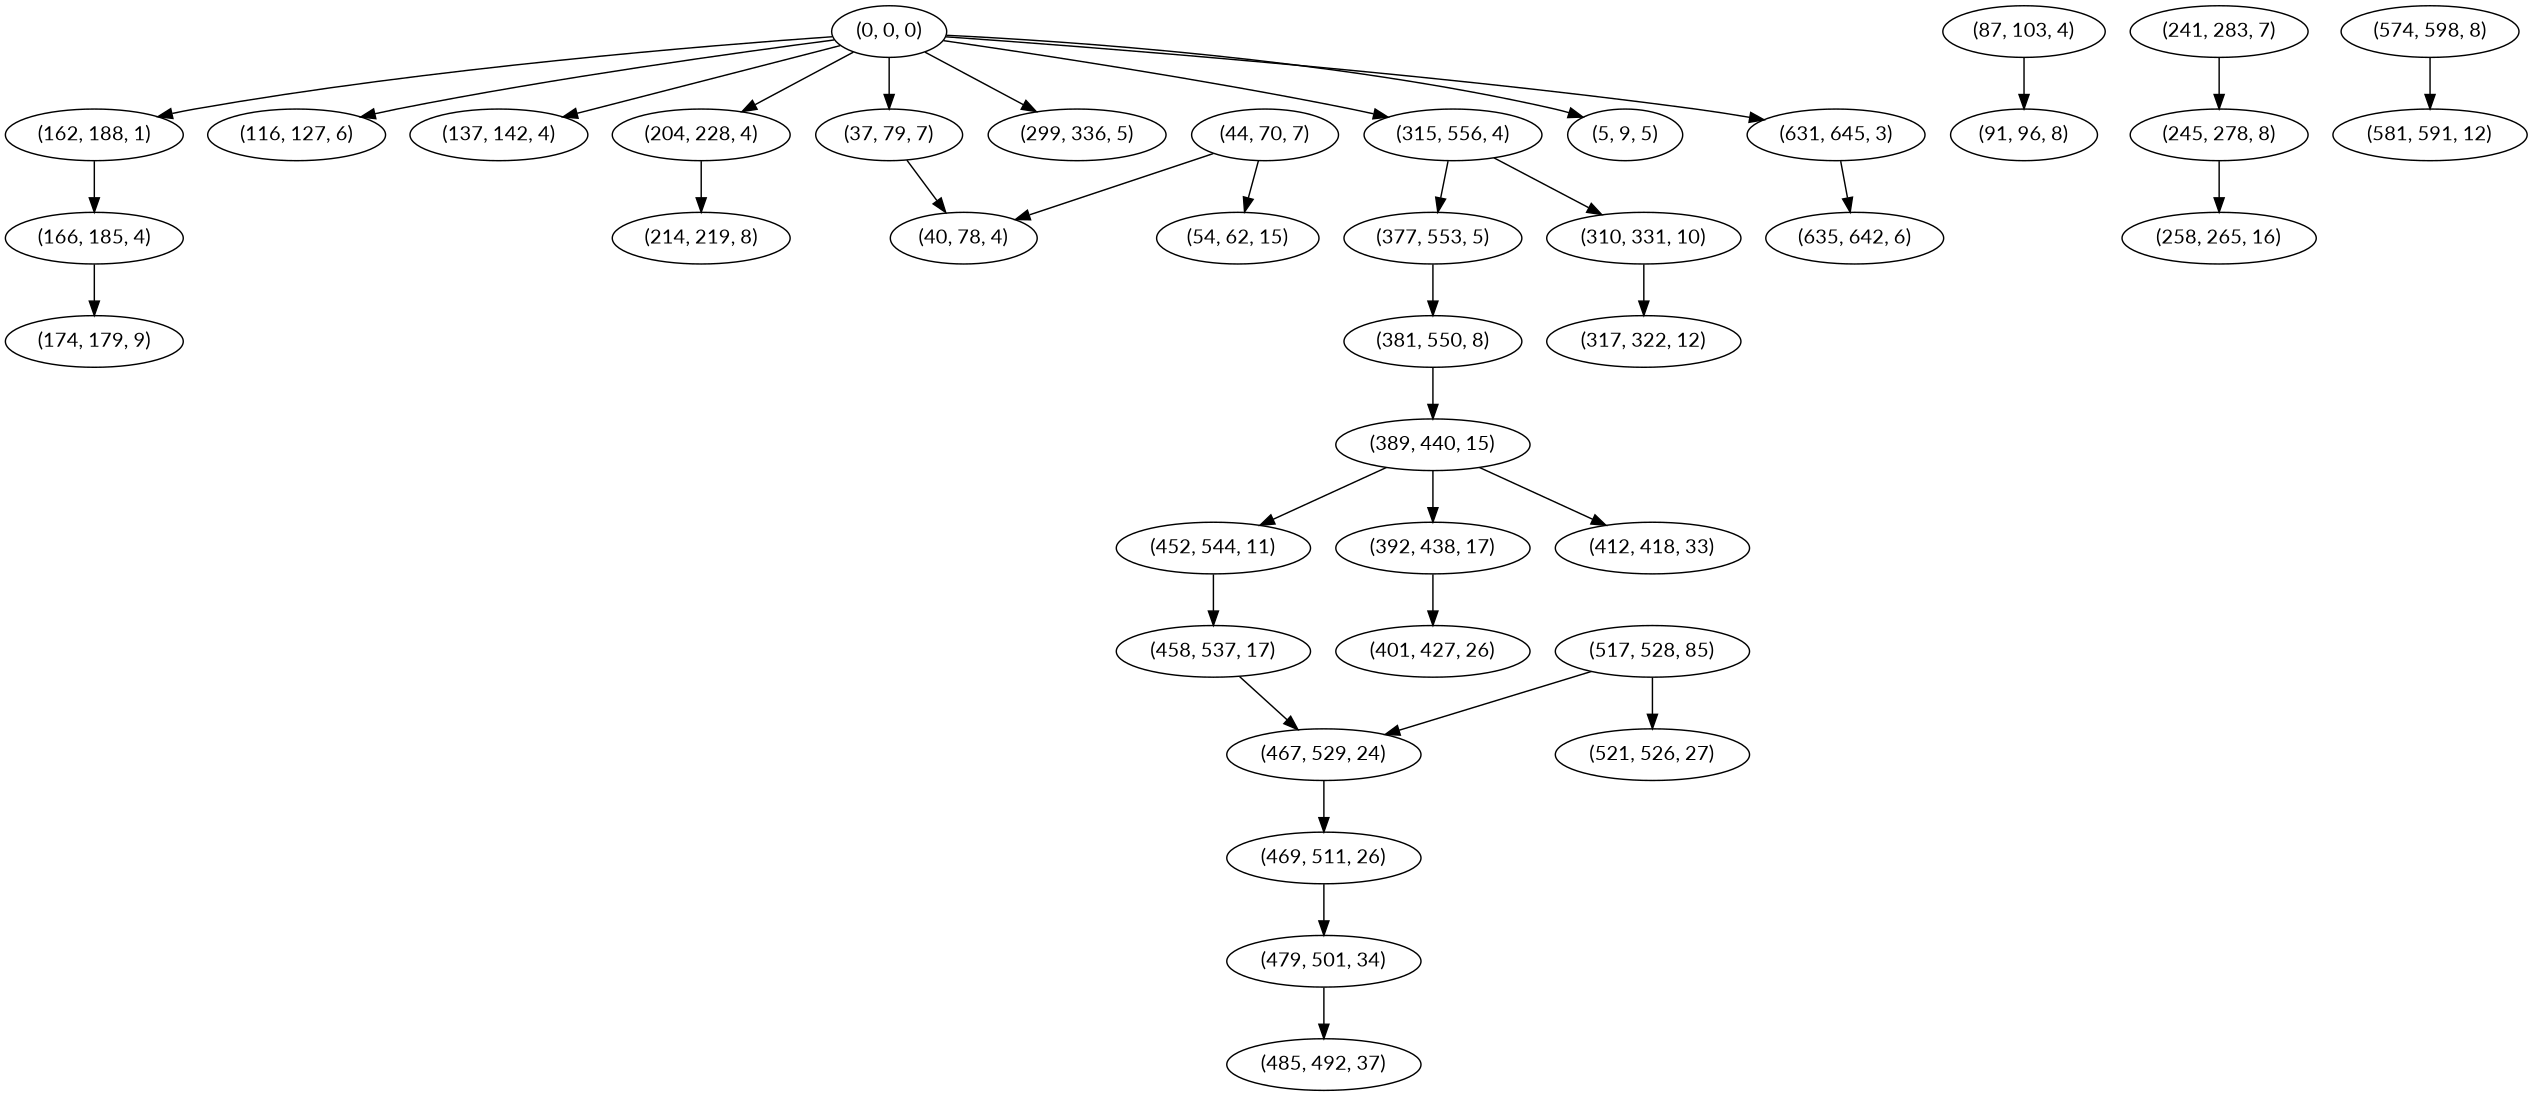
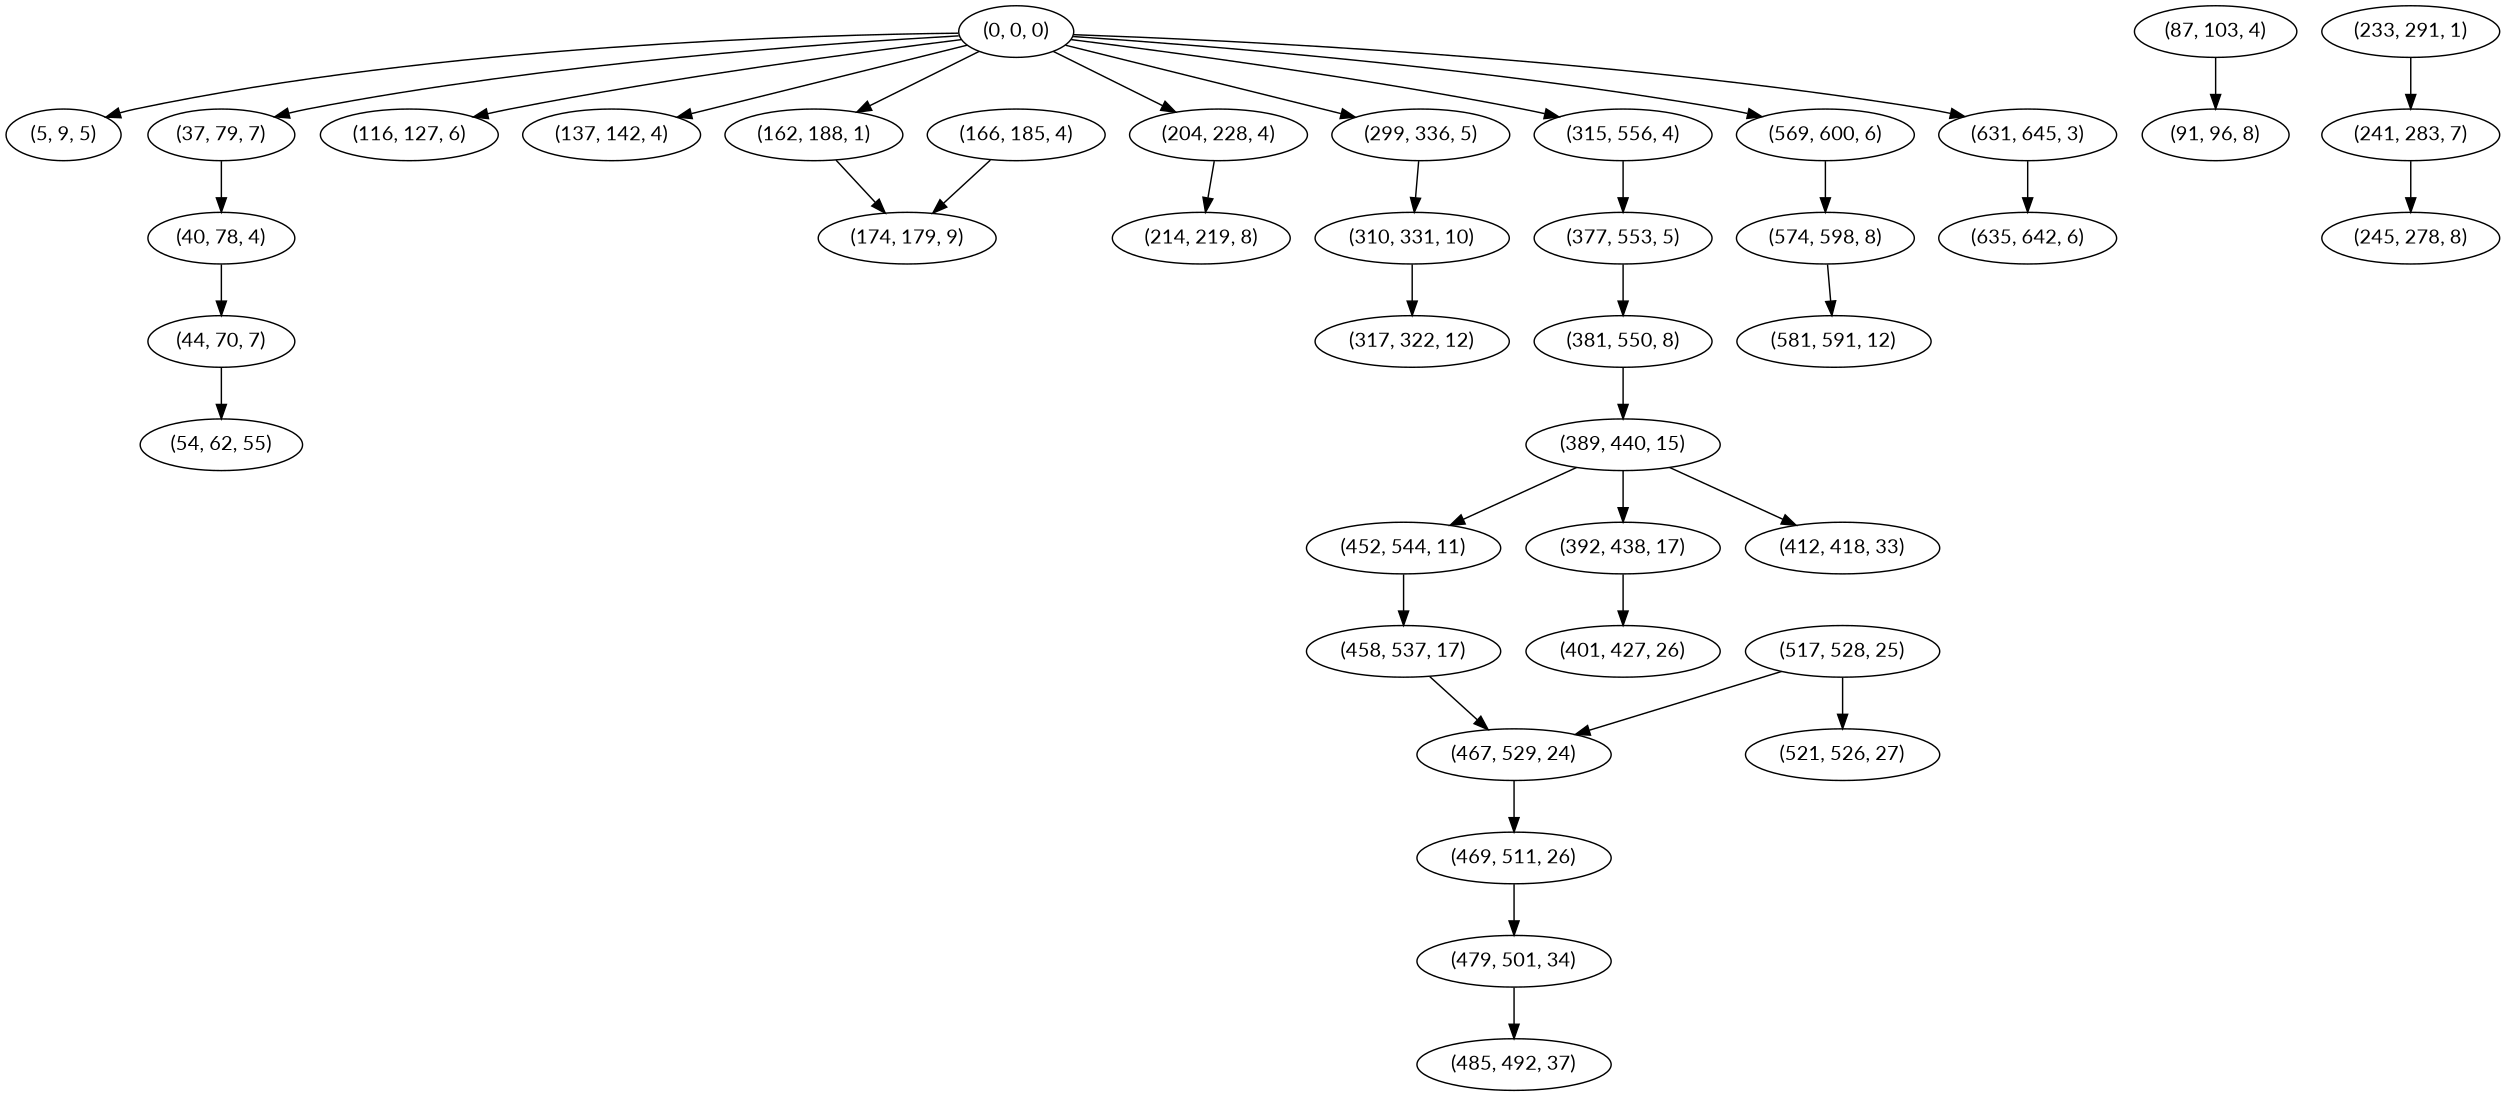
  digraph {
    fontname=Lato
    node [fontname=Lato]
    edge [fontname=Lato]
    "(0, 0, 0)"
    "(5, 9, 5)"
    n3 [label="(37, 79, 7)"]
    "(116, 127, 6)"
    "(137, 142, 4)"
    "(162, 188, 1)"
    "(204, 228, 4)"
    "(299, 336, 5)"
    n9 [label="(315, 556, 4)"]
+   "(569, 600, 6)"
    "(631, 645, 3)"
    "(40, 78, 4)"
    "(87, 103, 4)"
    "(91, 96, 8)"
    "(166, 185, 4)"
    "(214, 219, 8)"
+   "(233, 291, 1)"
    "(241, 283, 7)"
    "(310, 331, 10)"
    "(377, 553, 5)"
    "(574, 598, 8)"
    "(635, 642, 6)"
    "(44, 70, 7)"
-   "(54, 62, 15)"
+   "(54, 62, 15)" [label="(54, 62, 55)"]
    "(174, 179, 9)"
    "(245, 278, 8)"
-   "(258, 265, 16)"
    "(317, 322, 12)"
    "(381, 550, 8)"
    "(389, 440, 15)"
    "(452, 544, 11)"
    "(392, 438, 17)"
    "(412, 418, 33)"
    "(458, 537, 17)"
    "(401, 427, 26)"
    "(467, 529, 24)"
    "(469, 511, 26)"
    "(479, 501, 34)"
-   "(517, 528, 25)" [label="(517, 528, 85)"]
+   "(517, 528, 25)"
    "(521, 526, 27)"
    "(485, 492, 37)"
    "(581, 591, 12)"
    "(0, 0, 0)" -> "(5, 9, 5)"
    "(0, 0, 0)" -> n3
    "(0, 0, 0)" -> "(116, 127, 6)"
    "(0, 0, 0)" -> "(137, 142, 4)"
    "(0, 0, 0)" -> "(162, 188, 1)"
    "(0, 0, 0)" -> "(204, 228, 4)"
    "(0, 0, 0)" -> "(299, 336, 5)"
    "(0, 0, 0)" -> n9
+   "(0, 0, 0)" -> "(569, 600, 6)"
    "(0, 0, 0)" -> "(631, 645, 3)"
    n3 -> "(40, 78, 4)"
-   "(162, 188, 1)" -> "(166, 185, 4)"
+   "(162, 188, 1)" -> "(174, 179, 9)"
    "(204, 228, 4)" -> "(214, 219, 8)"
-   n9 -> "(310, 331, 10)"
+   "(299, 336, 5)" -> "(310, 331, 10)"
    n9 -> "(377, 553, 5)"
+   "(569, 600, 6)" -> "(574, 598, 8)"
    "(631, 645, 3)" -> "(635, 642, 6)"
-   "(44, 70, 7)" -> "(40, 78, 4)"
+   "(40, 78, 4)" -> "(44, 70, 7)"
    "(87, 103, 4)" -> "(91, 96, 8)"
    "(166, 185, 4)" -> "(174, 179, 9)"
+   "(233, 291, 1)" -> "(241, 283, 7)"
    "(241, 283, 7)" -> "(245, 278, 8)"
    "(310, 331, 10)" -> "(317, 322, 12)"
    "(377, 553, 5)" -> "(381, 550, 8)"
    "(574, 598, 8)" -> "(581, 591, 12)"
    "(44, 70, 7)" -> "(54, 62, 15)"
-   "(245, 278, 8)" -> "(258, 265, 16)"
    "(381, 550, 8)" -> "(389, 440, 15)"
    "(389, 440, 15)" -> "(452, 544, 11)"
    "(389, 440, 15)" -> "(392, 438, 17)"
    "(389, 440, 15)" -> "(412, 418, 33)"
    "(452, 544, 11)" -> "(458, 537, 17)"
    "(392, 438, 17)" -> "(401, 427, 26)"
    "(458, 537, 17)" -> "(467, 529, 24)"
    "(467, 529, 24)" -> "(469, 511, 26)"
    "(469, 511, 26)" -> "(479, 501, 34)"
    "(479, 501, 34)" -> "(485, 492, 37)"
    "(517, 528, 25)" -> "(467, 529, 24)"
    "(517, 528, 25)" -> "(521, 526, 27)"
  }
